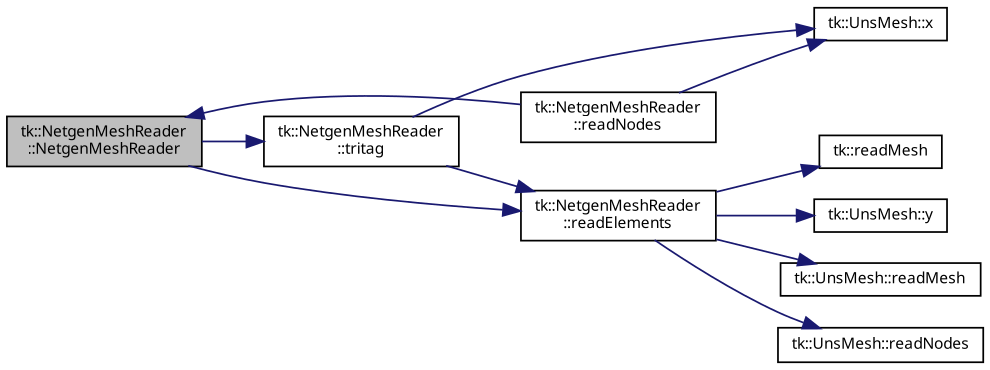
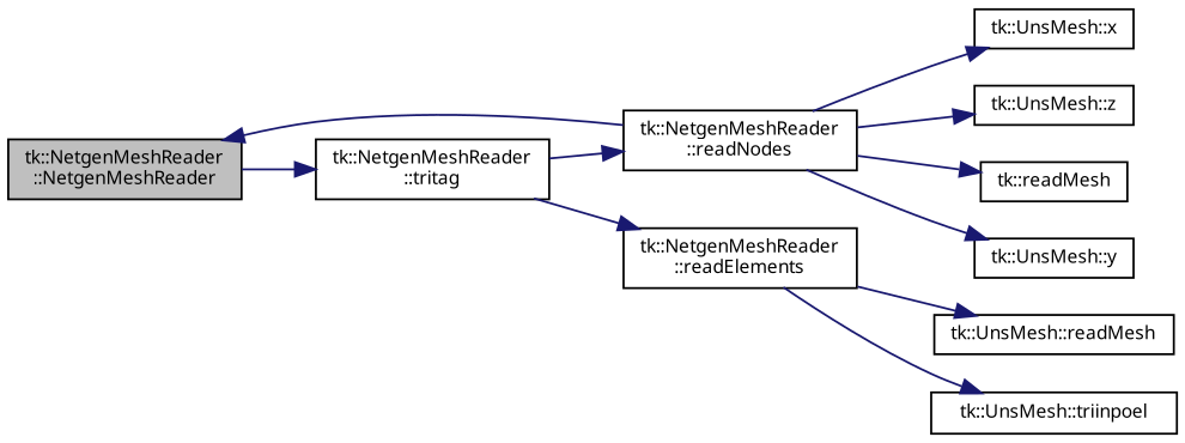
  digraph {
    rankdir=LR
    node [color=black fontname="sans-serif" fontsize=9 shape=record]
    edge [color=midnightblue fontname="sans-serif" fontsize=9 labelfontname="sans-serif" labelfontsize=9 style=solid]
    n1 [fillcolor=grey75 fontcolor=black height=0.2 label="tk::NetgenMeshReader\l::NetgenMeshReader" style=filled width=0.4]
    n2 [height=0.2 label="tk::NetgenMeshReader\l::readElements" width=0.4]
    n3 [height=0.2 label="tk::NetgenMeshReader\l::tritag" width=0.4]
    n4 [height=0.2 label="tk::readMesh" width=0.4]
    n5 [height=0.2 label="tk::UnsMesh::readMesh" width=0.4]
-   n6 [height=0.2 label="tk::UnsMesh::readNodes" width=0.4]
+   n6 [height=0.2 label="tk::UnsMesh::triinpoel" width=0.4]
    n7 [height=0.2 label="tk::NetgenMeshReader\l::readNodes" width=0.4]
    n8 [height=0.2 label="tk::UnsMesh::x" width=0.4]
    n9 [height=0.2 label="tk::UnsMesh::y" width=0.4]
-   n1 -> n2
+   n10 [height=0.2 label="tk::UnsMesh::z" width=0.4]
    n1 -> n3
-   n2 -> n4
+   n7 -> n4
    n2 -> n5
    n2 -> n6
    n3 -> n2
-   n3 -> n8
+   n3 -> n7
    n7 -> n1
    n7 -> n8
-   n2 -> n9
+   n7 -> n9
+   n7 -> n10
  }
